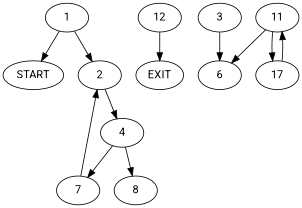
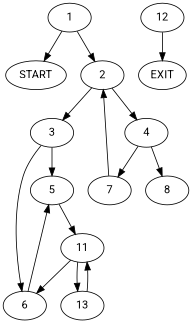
  digraph {
    fontname=Roboto
    node [fontname=Roboto]
    edge [fontname=Roboto]
    n1 [label=START]
    1
    2
    n4 [label=EXIT]
    3
    4
+   5
    6
    7
    8
    11
-   13 [label=17]
+   13
    12
    1 -> n1
    1 -> 2
+   2 -> 3
    2 -> 4
+   3 -> 5
    3 -> 6
    4 -> 7
    4 -> 8
+   5 -> 11
+   6 -> 5
    7 -> 2
    11 -> 6
    11 -> 13
    13 -> 11
    12 -> n4
  }
